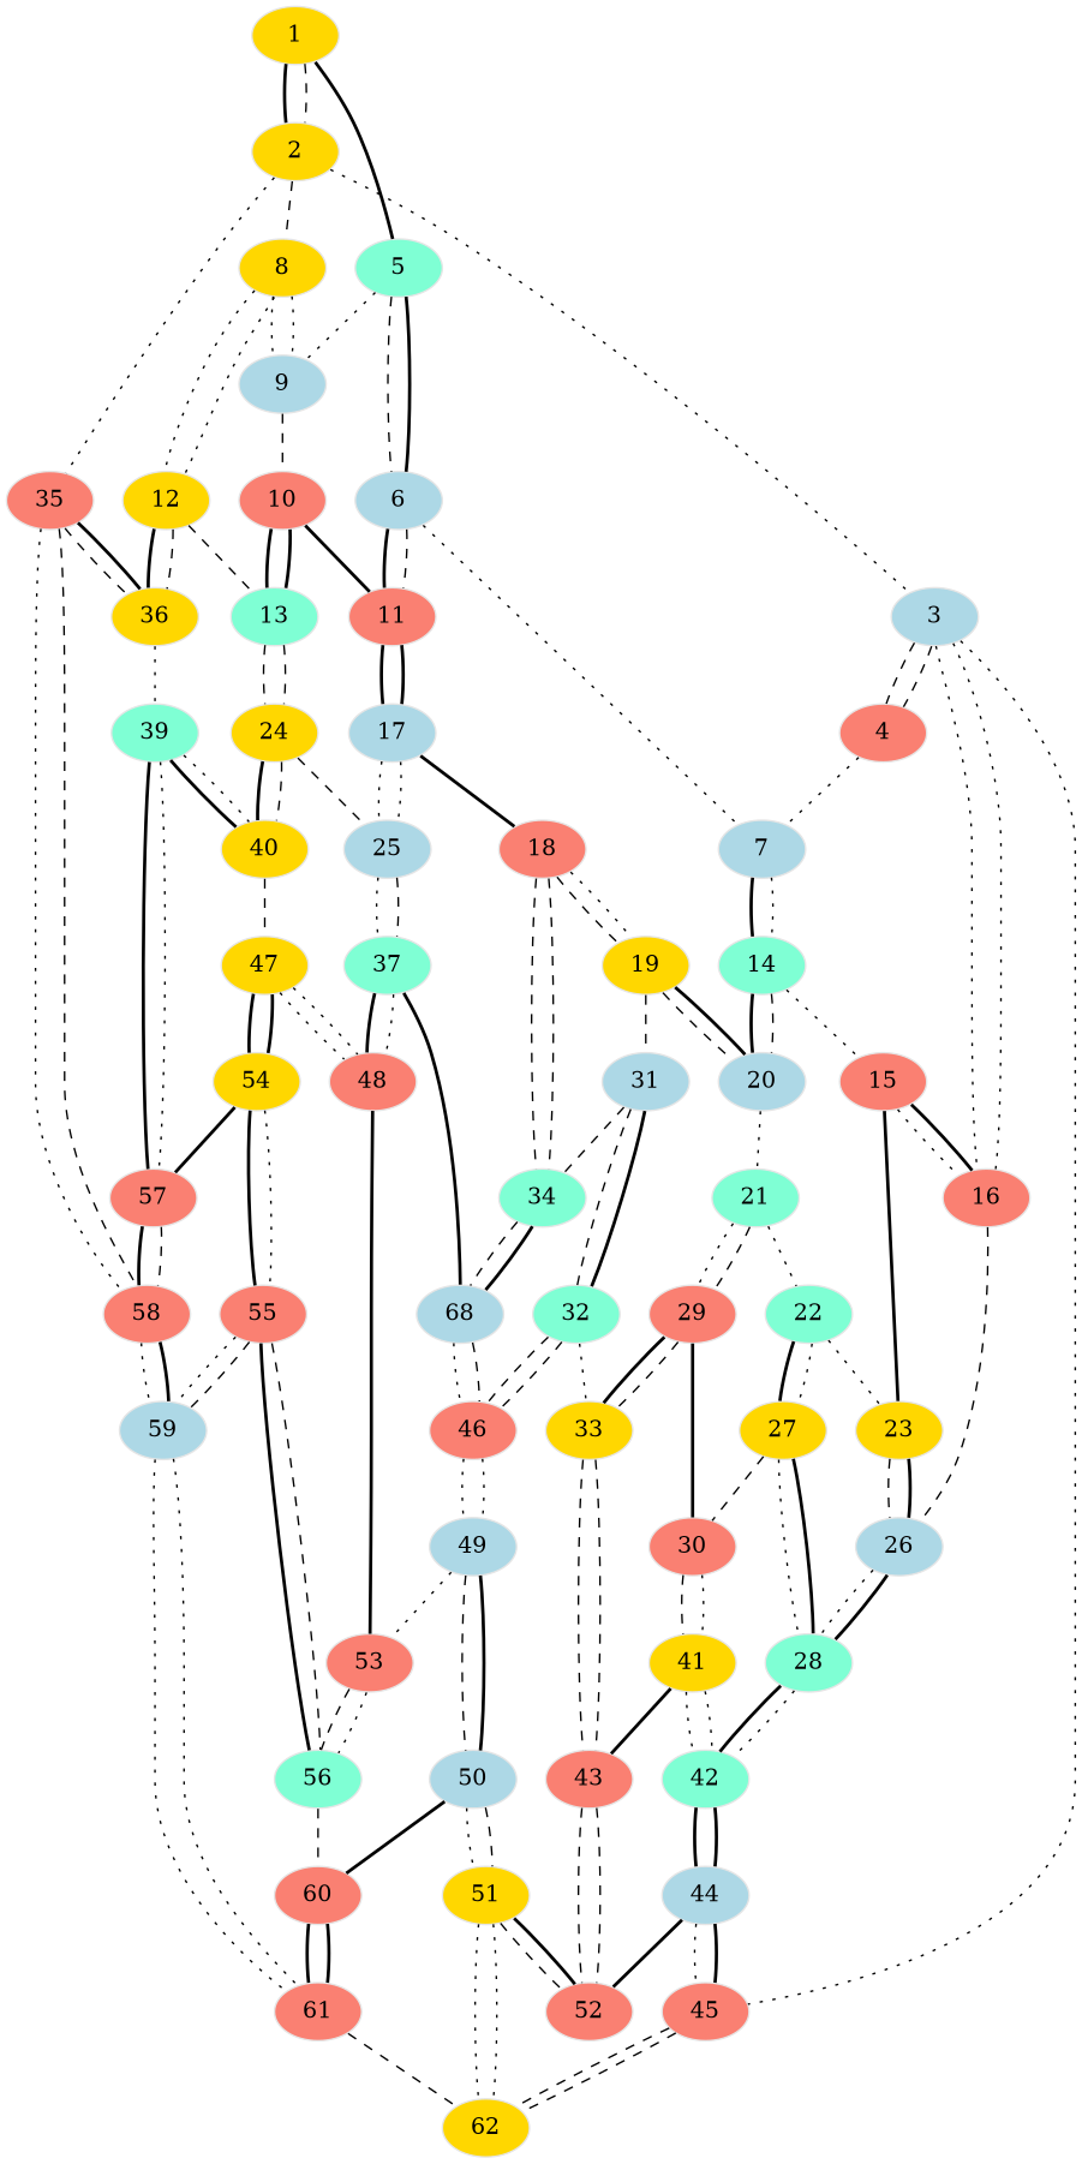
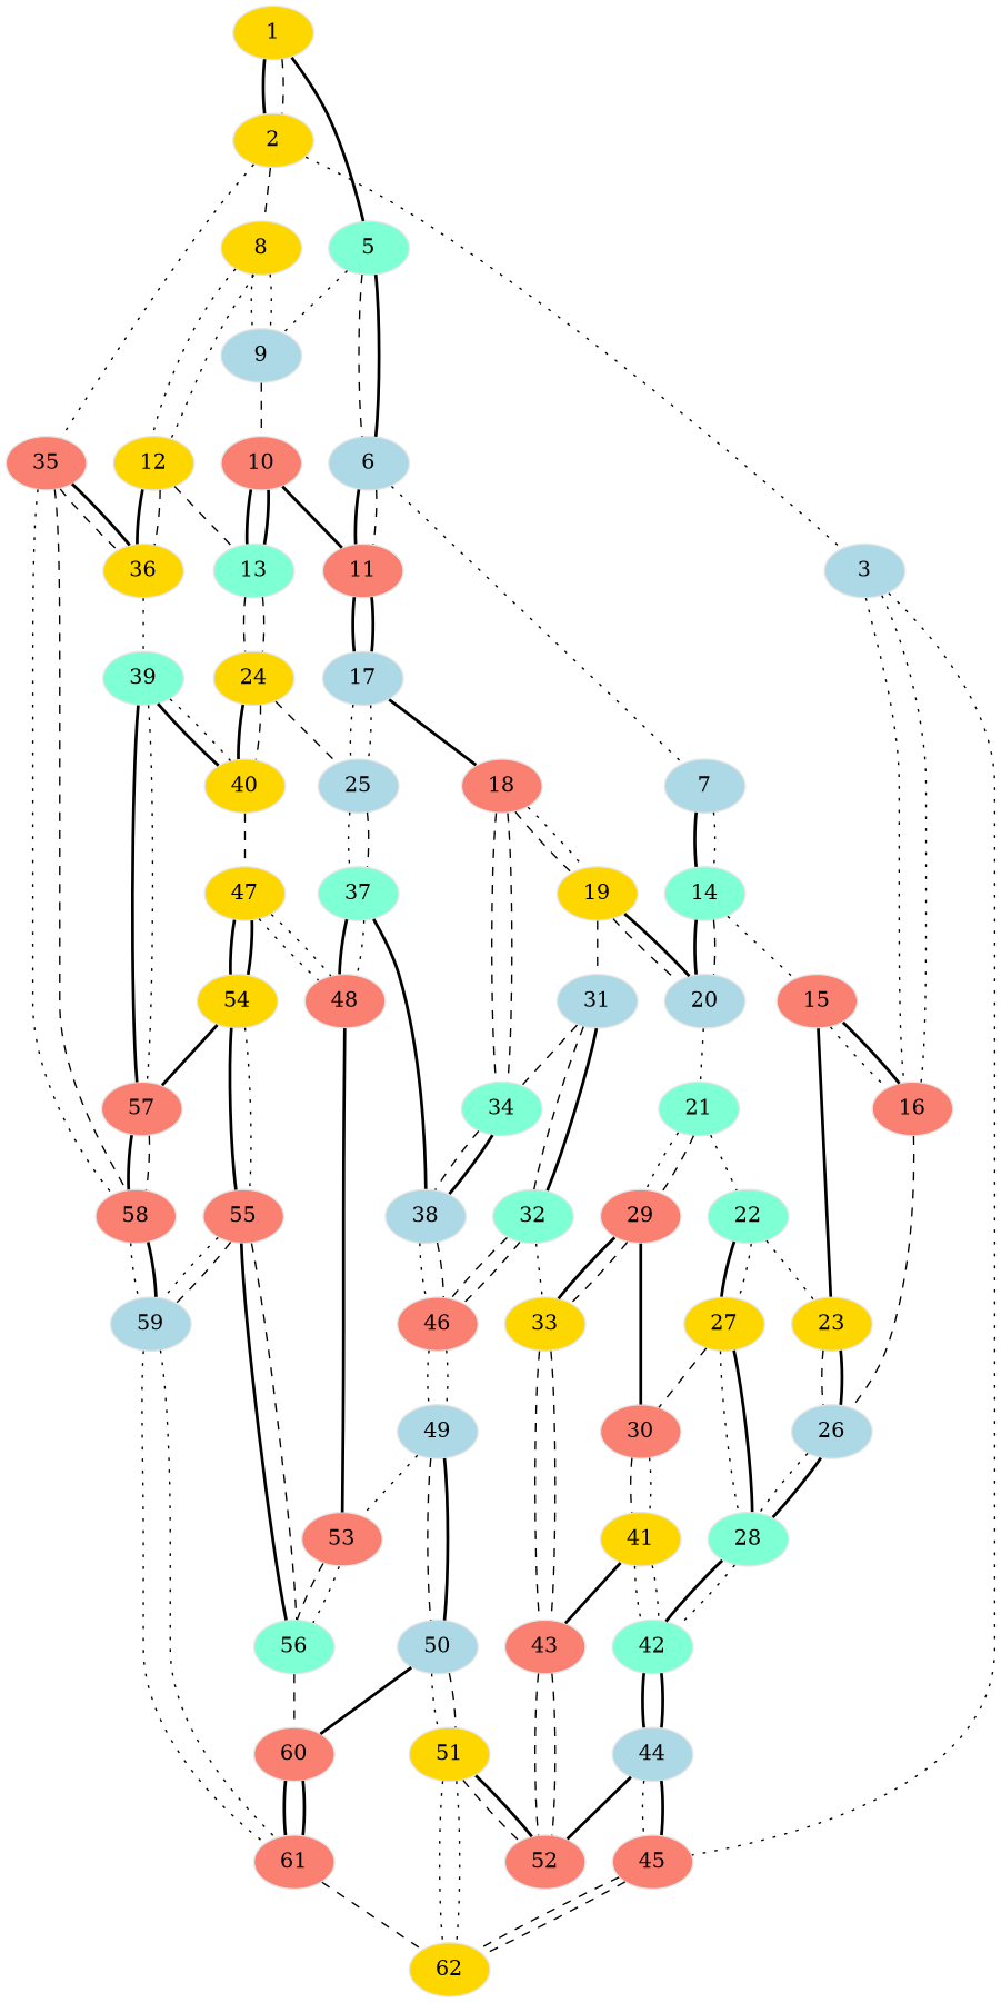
  graph {
    node [color=gray90 fillcolor=salmon style=filled]
    edge [style=dotted]
    1 [fillcolor=gold]
    2 [fillcolor=gold]
    5 [fillcolor=aquamarine]
    3 [fillcolor=lightblue]
    8 [fillcolor=gold]
    35
    6 [fillcolor=lightblue]
    9 [fillcolor=lightblue]
-   4
    16
    45
    12 [fillcolor=gold]
    36 [fillcolor=gold]
    58
    7 [fillcolor=lightblue]
    26 [fillcolor=lightblue]
    62 [fillcolor=gold]
    14 [fillcolor=aquamarine]
    11
    10
    17 [fillcolor=lightblue]
    15
    20 [fillcolor=lightblue]
    13 [fillcolor=aquamarine]
    24 [fillcolor=gold]
    18
    25 [fillcolor=lightblue]
    39 [fillcolor=aquamarine]
    40 [fillcolor=gold]
    23 [fillcolor=gold]
    21 [fillcolor=aquamarine]
    28 [fillcolor=aquamarine]
    19 [fillcolor=gold]
    34 [fillcolor=aquamarine]
    37 [fillcolor=aquamarine]
    31 [fillcolor=lightblue]
-   38 [fillcolor=lightblue label=68]
+   38 [fillcolor=lightblue]
    32 [fillcolor=aquamarine]
    22 [fillcolor=aquamarine]
    29
    27 [fillcolor=gold]
    30
    33 [fillcolor=gold]
    47 [fillcolor=gold]
    48
    42 [fillcolor=aquamarine]
    41 [fillcolor=gold]
    44 [fillcolor=lightblue]
    43
    46
    49 [fillcolor=lightblue]
    52
    59 [fillcolor=lightblue]
    57
    53
    54 [fillcolor=gold]
    50 [fillcolor=lightblue]
    55
    56 [fillcolor=aquamarine]
    51 [fillcolor=gold]
    60
    61
    1 -- 2 [style=bold]
    1 -- 2 [style=dashed]
    1 -- 5 [style=bold]
    2 -- 3
    2 -- 8 [style=dashed]
    2 -- 35
    5 -- 6 [style=dashed]
    5 -- 6 [style=bold]
    5 -- 9
-   3 -- 4 [style=dashed]
-   3 -- 4 [style=dashed]
    3 -- 16
    3 -- 16
    3 -- 45
    8 -- 9
    8 -- 9
    8 -- 12
    8 -- 12
    35 -- 36 [style=dashed]
    35 -- 36 [style=bold]
    35 -- 58
    35 -- 58 [style=dashed]
    6 -- 7
    6 -- 11 [style=bold]
    6 -- 11 [style=dashed]
    9 -- 10 [style=dashed]
-   4 -- 7
    16 -- 26 [style=dashed]
    45 -- 62 [style=dashed]
    45 -- 62 [style=dashed]
    12 -- 36 [style=bold]
    12 -- 36 [style=dashed]
    12 -- 13 [style=dashed]
    36 -- 39
    58 -- 59
    58 -- 59 [style=bold]
    7 -- 14 [style=bold]
    7 -- 14
    26 -- 28
    26 -- 28 [style=bold]
    14 -- 15
    14 -- 20 [style=bold]
    14 -- 20 [style=dashed]
    11 -- 17 [style=bold]
    11 -- 17 [style=bold]
    10 -- 11 [style=bold]
    10 -- 13 [style=bold]
    10 -- 13 [style=bold]
    17 -- 18 [style=bold]
    17 -- 25
    17 -- 25
    15 -- 16
    15 -- 16 [style=bold]
    15 -- 23 [style=bold]
    20 -- 21
    13 -- 24 [style=dashed]
    13 -- 24 [style=dashed]
    24 -- 25 [style=dashed]
    24 -- 40 [style=bold]
    24 -- 40 [style=dashed]
    18 -- 19 [style=dashed]
    18 -- 19
    18 -- 34 [style=dashed]
    18 -- 34 [style=dashed]
    25 -- 37
    25 -- 37 [style=dashed]
    39 -- 40 [style=bold]
    39 -- 40
    39 -- 57 [style=bold]
    39 -- 57
    40 -- 47 [style=dashed]
    23 -- 26 [style=dashed]
    23 -- 26 [style=bold]
    21 -- 22
    21 -- 29
    21 -- 29 [style=dashed]
    28 -- 42 [style=bold]
    28 -- 42
    19 -- 20 [style=dashed]
    19 -- 20 [style=bold]
    19 -- 31 [style=dashed]
    34 -- 38 [style=dashed]
    34 -- 38 [style=bold]
    37 -- 38 [style=bold]
    37 -- 48 [style=bold]
    37 -- 48
    31 -- 34 [style=dashed]
    31 -- 32 [style=dashed]
    31 -- 32 [style=bold]
    38 -- 46
    38 -- 46 [style=dashed]
    32 -- 33
    32 -- 46 [style=dashed]
    32 -- 46 [style=dashed]
    22 -- 23
    22 -- 27 [style=bold]
    22 -- 27
    29 -- 30 [style=bold]
    29 -- 33 [style=bold]
    29 -- 33 [style=dashed]
    27 -- 28
    27 -- 28 [style=bold]
    27 -- 30 [style=dashed]
    30 -- 41 [style=dashed]
    30 -- 41
    33 -- 43 [style=dashed]
    33 -- 43 [style=dashed]
    47 -- 48
    47 -- 48
    47 -- 54 [style=bold]
    47 -- 54 [style=bold]
    48 -- 53 [style=bold]
    42 -- 44 [style=bold]
    42 -- 44 [style=bold]
    41 -- 42
    41 -- 42
    41 -- 43 [style=bold]
    44 -- 45
    44 -- 45 [style=bold]
    44 -- 52 [style=bold]
    43 -- 52 [style=dashed]
    43 -- 52 [style=dashed]
    46 -- 49
    46 -- 49
    49 -- 53
    49 -- 50 [style=dashed]
    49 -- 50 [style=bold]
    59 -- 61
    59 -- 61
    57 -- 58 [style=bold]
    57 -- 58 [style=dashed]
    53 -- 56 [style=dashed]
    53 -- 56
    54 -- 57 [style=bold]
    54 -- 55 [style=bold]
    54 -- 55
    50 -- 51
    50 -- 51 [style=dashed]
    50 -- 60 [style=bold]
    55 -- 59
    55 -- 59 [style=dashed]
    55 -- 56 [style=bold]
    55 -- 56 [style=dashed]
    56 -- 60 [style=dashed]
    51 -- 62
    51 -- 62
    51 -- 52 [style=dashed]
    51 -- 52 [style=bold]
    60 -- 61 [style=bold]
    60 -- 61 [style=bold]
    61 -- 62 [style=dashed]
  }
